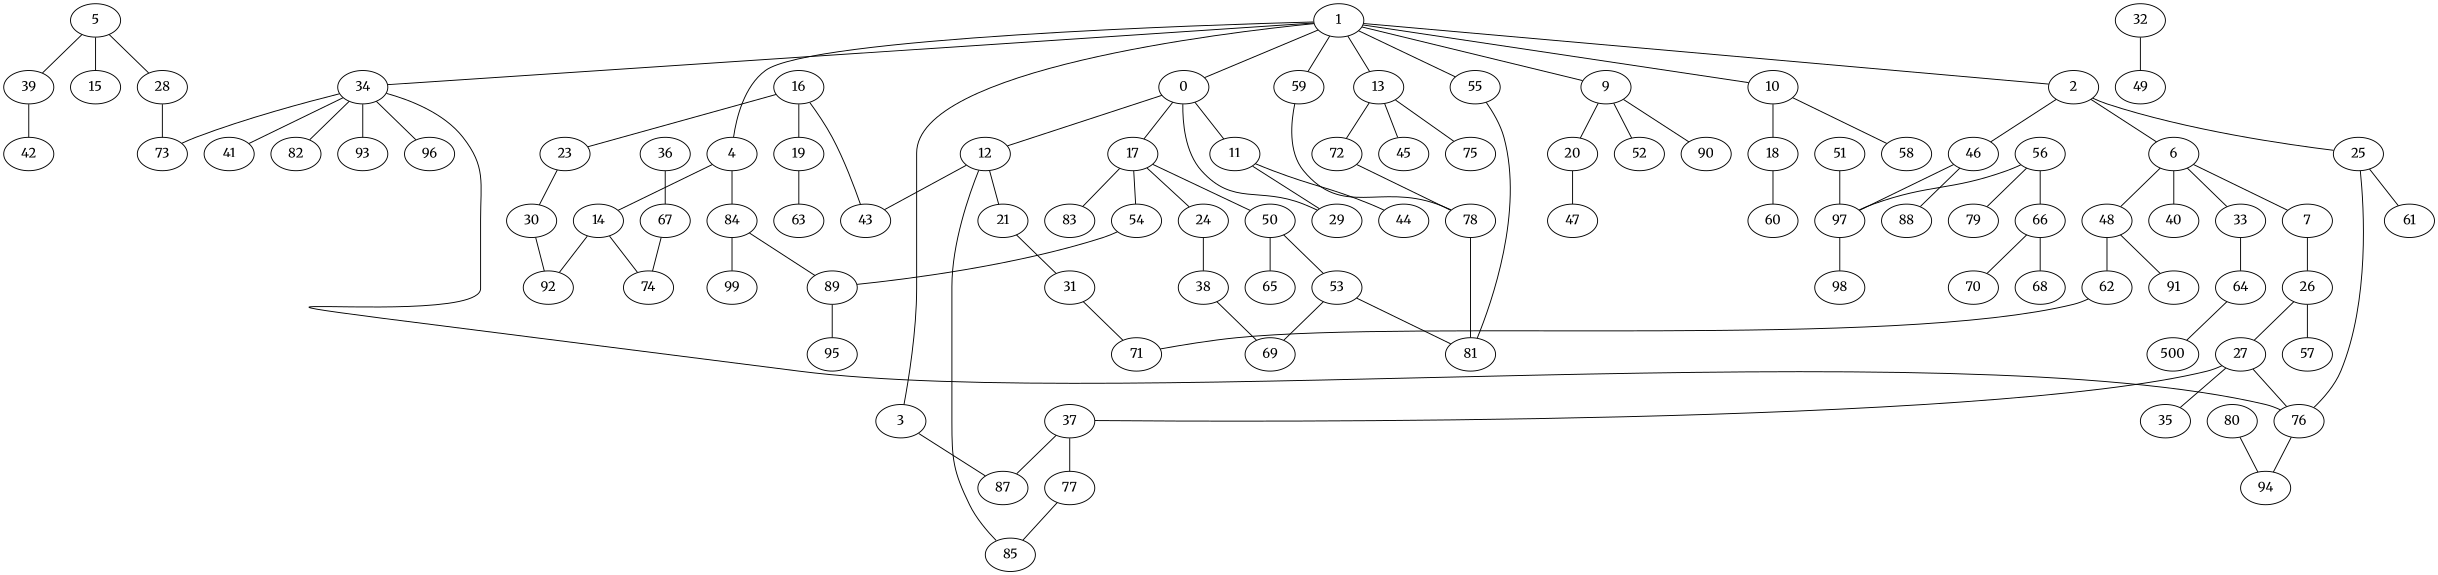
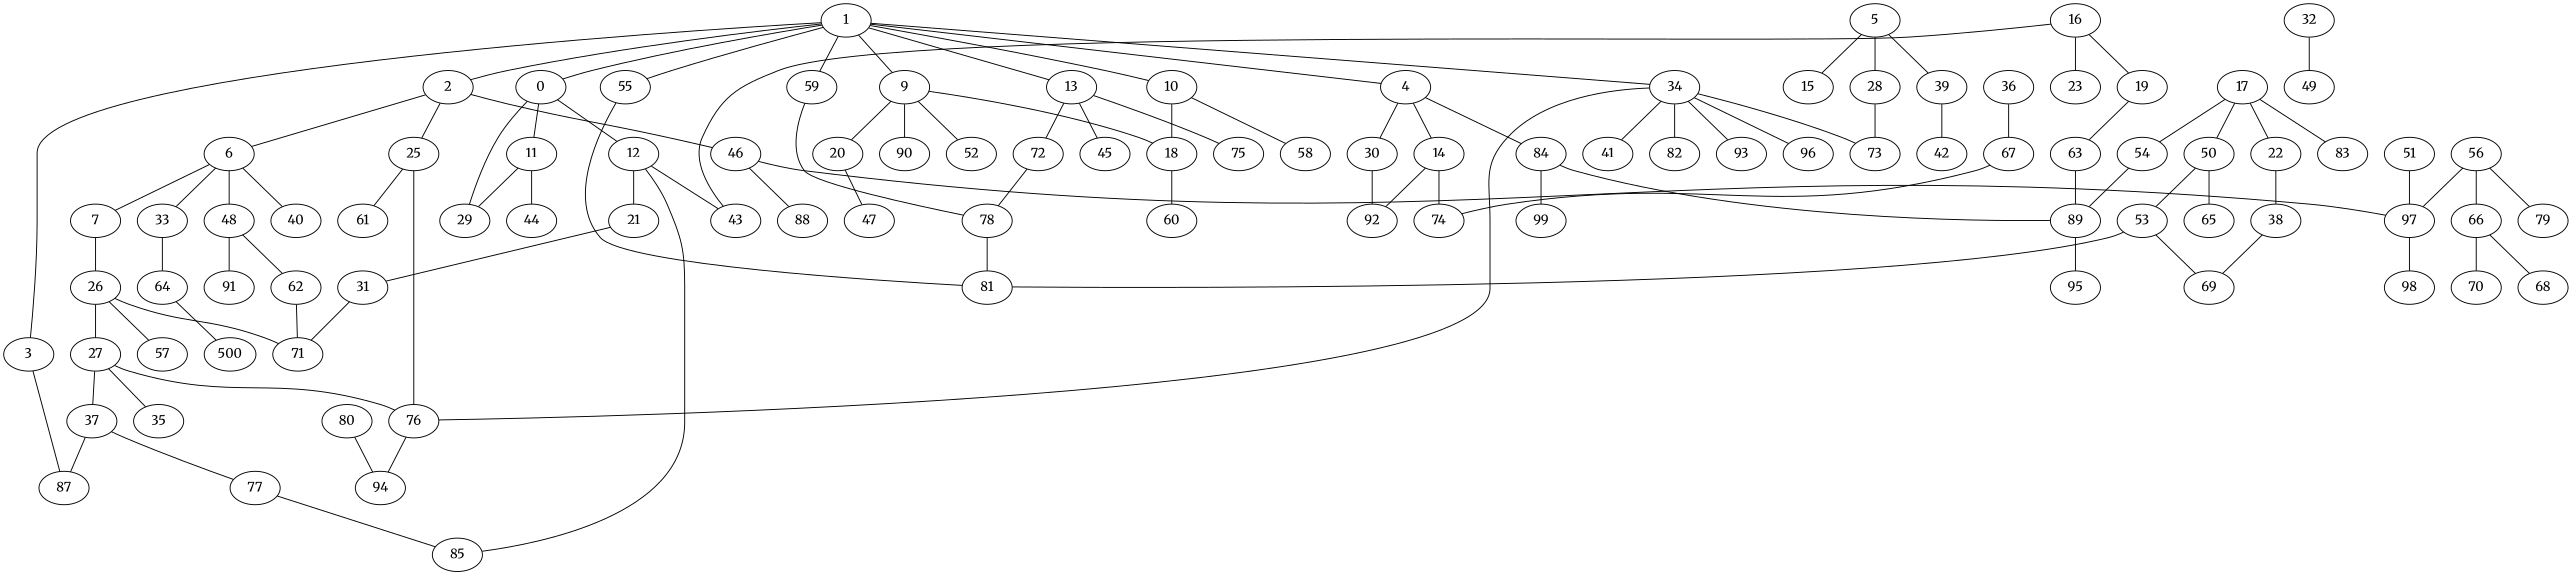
  graph {
    fontname=Merriweather
    node [fontname=Merriweather]
    edge [fontname=Merriweather]
    1
    2
    3
    4
    n5 [label=0]
    9
    10
    13
    34
    55
    59
    6
    25
    46
    87
    14
    84
    11
    12
    17
    29
    18
    20
    52
    90
    58
    45
    72
    75
    76
    73
    41
    82
    93
    96
    81
    78
    5
    15
    28
    39
    7
    33
    40
    48
    61
    88
    97
    92
    74
    89
    99
    44
    21
    85
    43
-   22 [label=24]
+   22
    50
    54
    83
    60
    47
    56
    66
    79
    94
    42
    26
    64
    62
    91
    36
    67
    98
    95
    32
    49
    27
    57
    71
    51
    n82 [label=500]
    35
    37
    16
    19
    23
    31
    38
    53
    65
    68
    70
    63
    30
    69
    80
    77
    1 -- 2
    1 -- 3
    1 -- 4
    1 -- n5
    1 -- 9
    1 -- 10
    1 -- 13
    1 -- 34
    1 -- 55
    1 -- 59
    2 -- 6
    2 -- 25
    2 -- 46
    3 -- 87
    4 -- 14
    4 -- 84
    n5 -- 11
    n5 -- 12
-   n5 -- 17
    n5 -- 29
+   9 -- 18
    9 -- 20
    9 -- 52
    9 -- 90
    10 -- 18
    10 -- 58
    13 -- 45
    13 -- 72
    13 -- 75
    34 -- 76
    34 -- 73
    34 -- 41
    34 -- 82
    34 -- 93
    34 -- 96
    55 -- 81
    59 -- 78
    6 -- 7
    6 -- 33
    6 -- 40
    6 -- 48
    25 -- 76
    25 -- 61
    46 -- 88
    46 -- 97
    14 -- 92
    14 -- 74
    84 -- 89
    84 -- 99
    11 -- 29
    11 -- 44
    12 -- 21
    12 -- 85
    12 -- 43
    17 -- 22
    17 -- 50
    17 -- 54
    17 -- 83
    18 -- 60
    20 -- 47
    72 -- 78
    76 -- 94
    78 -- 81
    5 -- 15
    5 -- 28
    5 -- 39
    28 -- 73
    39 -- 42
    7 -- 26
    33 -- 64
    48 -- 62
    48 -- 91
    97 -- 98
    89 -- 95
    21 -- 31
    22 -- 38
    50 -- 53
    50 -- 65
    54 -- 89
    56 -- 97
    56 -- 66
    56 -- 79
    66 -- 68
    66 -- 70
    26 -- 27
    26 -- 57
+   26 -- 71
    64 -- n82
    62 -- 71
    36 -- 67
    67 -- 74
    32 -- 49
    27 -- 76
    27 -- 35
    27 -- 37
    51 -- 97
    37 -- 87
    37 -- 77
    16 -- 43
    16 -- 19
    16 -- 23
    19 -- 63
-   23 -- 30
+   4 -- 30
    31 -- 71
    38 -- 69
    53 -- 81
    53 -- 69
+   63 -- 89
    30 -- 92
    80 -- 94
    77 -- 85
  }
